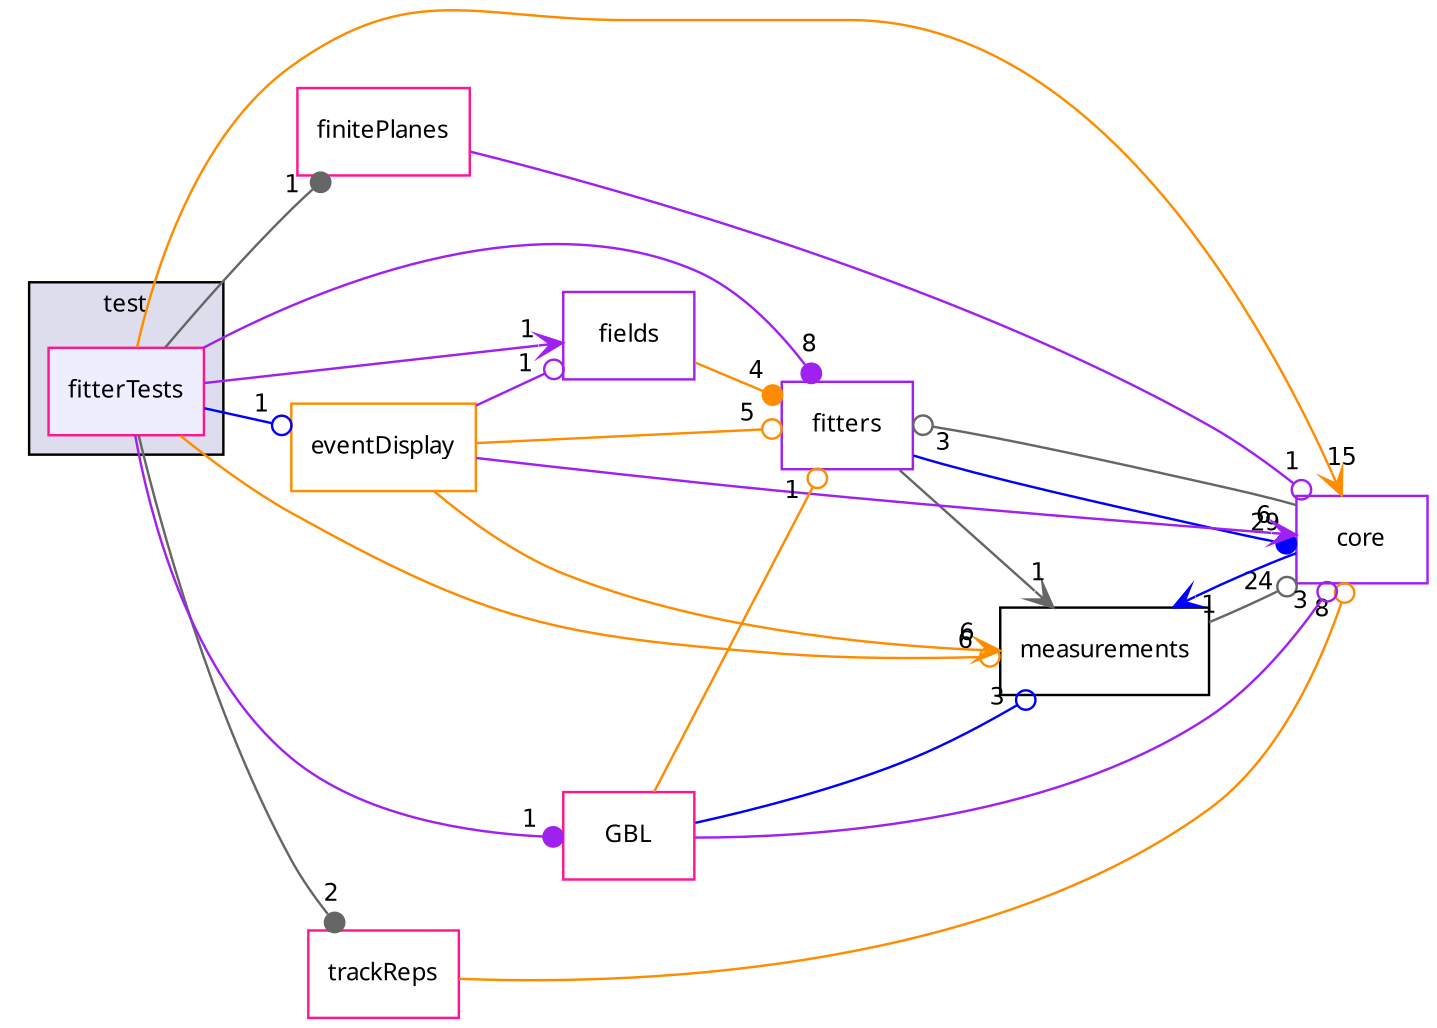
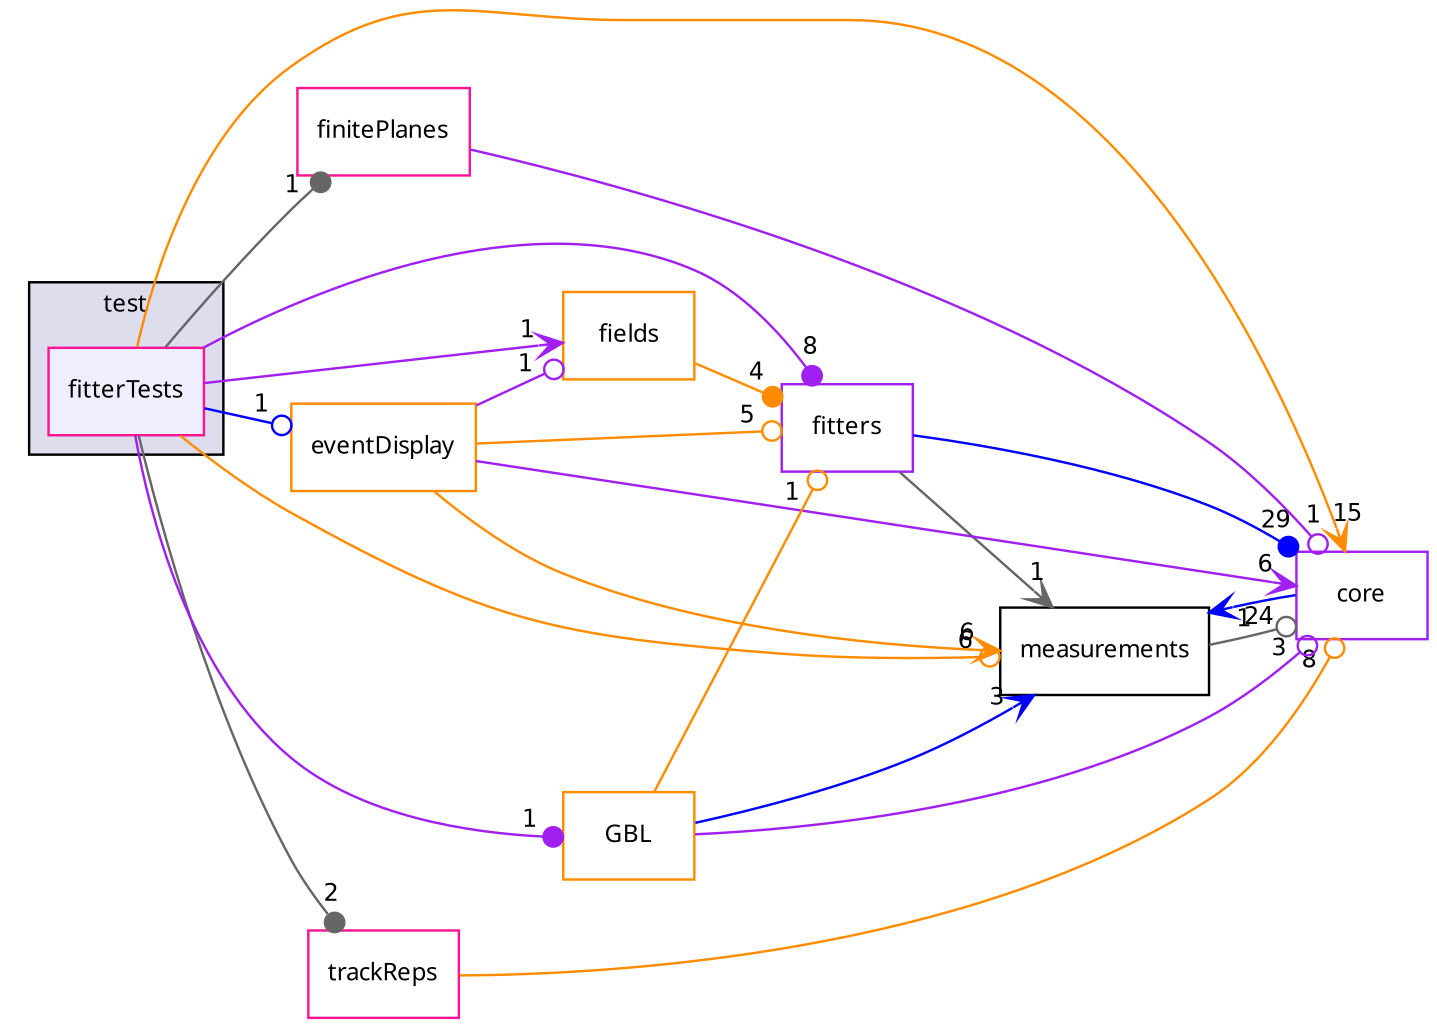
  digraph {
    compound=true
    fontname="Noto Sans"
    rankdir=LR
    node [color=deeppink fillcolor=white fontname="Noto Sans" fontsize=10 shape=box style=filled]
    edge [arrowhead=odot color=purple fontname="Noto Sans" headlabel=1 labeldistance=1.5 labelfontname=Helvetica labelfontsize=10]
    n1 [fillcolor="#eeeeff" label=fitterTests pencolor=black]
-   n2 [color=purple label=fields]
+   n2 [color=darkorange label=fields]
    n3 [label=finitePlanes]
    n4 [color=purple label=fitters]
    n5 [color=black label=measurements]
    n6 [label=trackReps]
    n7 [color=purple label=core]
    n8 [color=darkorange label=eventDisplay]
-   n9 [label=GBL]
+   n9 [color=darkorange label=GBL]
    subgraph cluster_1 {
      bgcolor="#ddddee"
      fontsize=10
      label=test
      pencolor=black
      n1
    }
    n1 -> n2 [arrowhead=vee]
    n1 -> n3 [arrowhead=dot color=gray40]
    n1 -> n4 [arrowhead=dot headlabel=8]
    n1 -> n5 [color=darkorange headlabel=6]
    n1 -> n6 [arrowhead=dot color=gray40 headlabel=2]
    n1 -> n7 [arrowhead=vee color=darkorange headlabel=15]
    n1 -> n8 [color=blue]
    n1 -> n9 [arrowhead=dot]
    n2 -> n4 [arrowhead=dot color=darkorange headlabel=4]
    n3 -> n7
    n4 -> n5 [arrowhead=vee color=gray40]
    n4 -> n7 [arrowhead=dot color=blue headlabel=29]
    n5 -> n7 [color=gray40 headlabel=24]
    n6 -> n7 [color=darkorange headlabel=8]
-   n7 -> n4 [color=gray40 headlabel=3]
    n7 -> n5 [arrowhead=vee color=blue]
    n8 -> n2
    n8 -> n4 [color=darkorange headlabel=5]
    n8 -> n5 [arrowhead=vee color=darkorange headlabel=6]
    n8 -> n7 [arrowhead=vee headlabel=6]
    n9 -> n4 [color=darkorange]
-   n9 -> n5 [color=blue headlabel=3]
+   n9 -> n5 [arrowhead=vee color=blue headlabel=3]
    n9 -> n7 [headlabel=3]
  }
